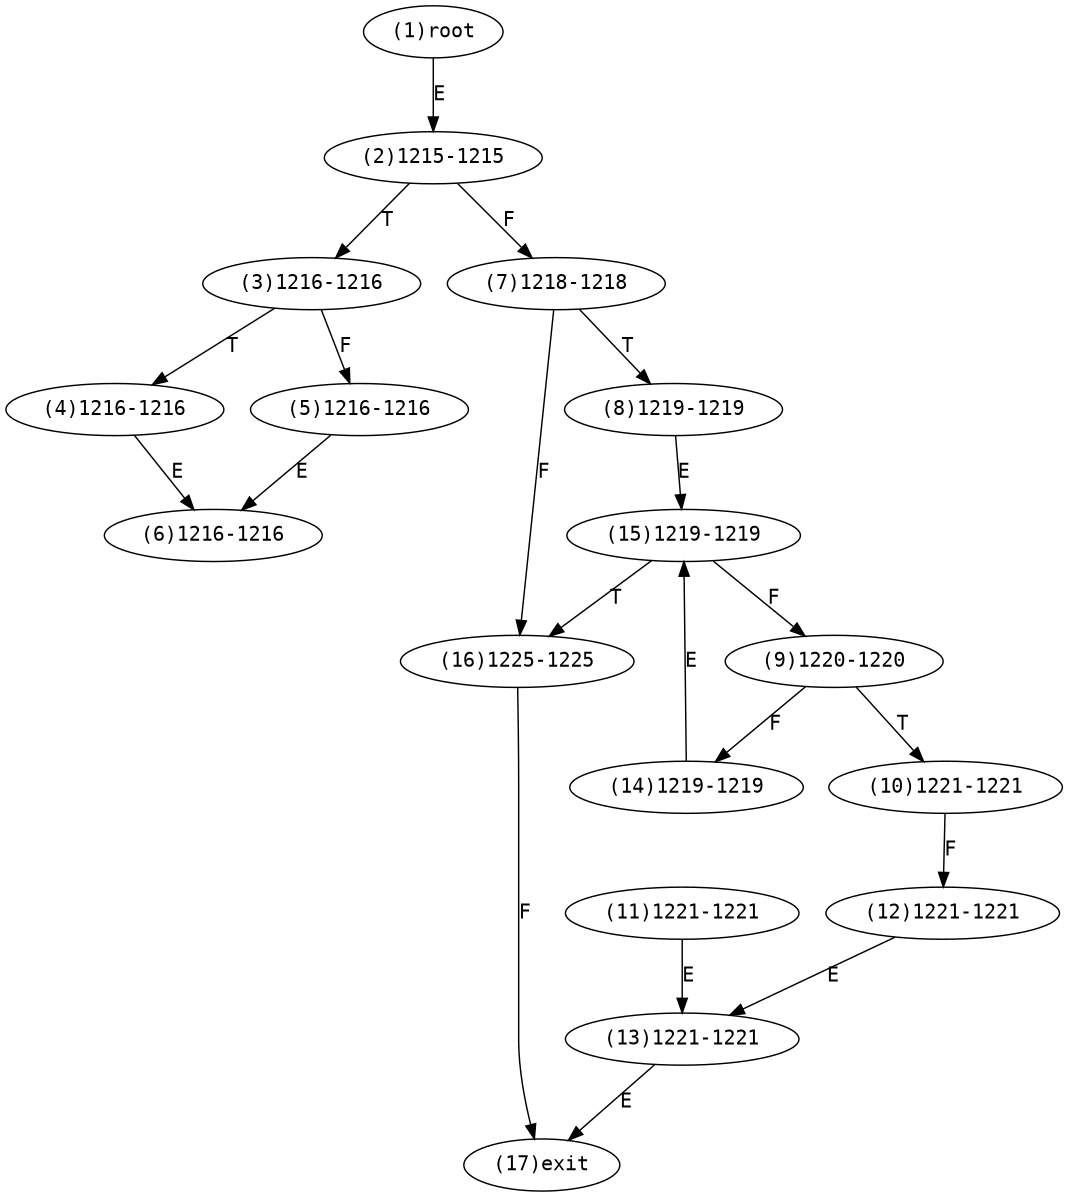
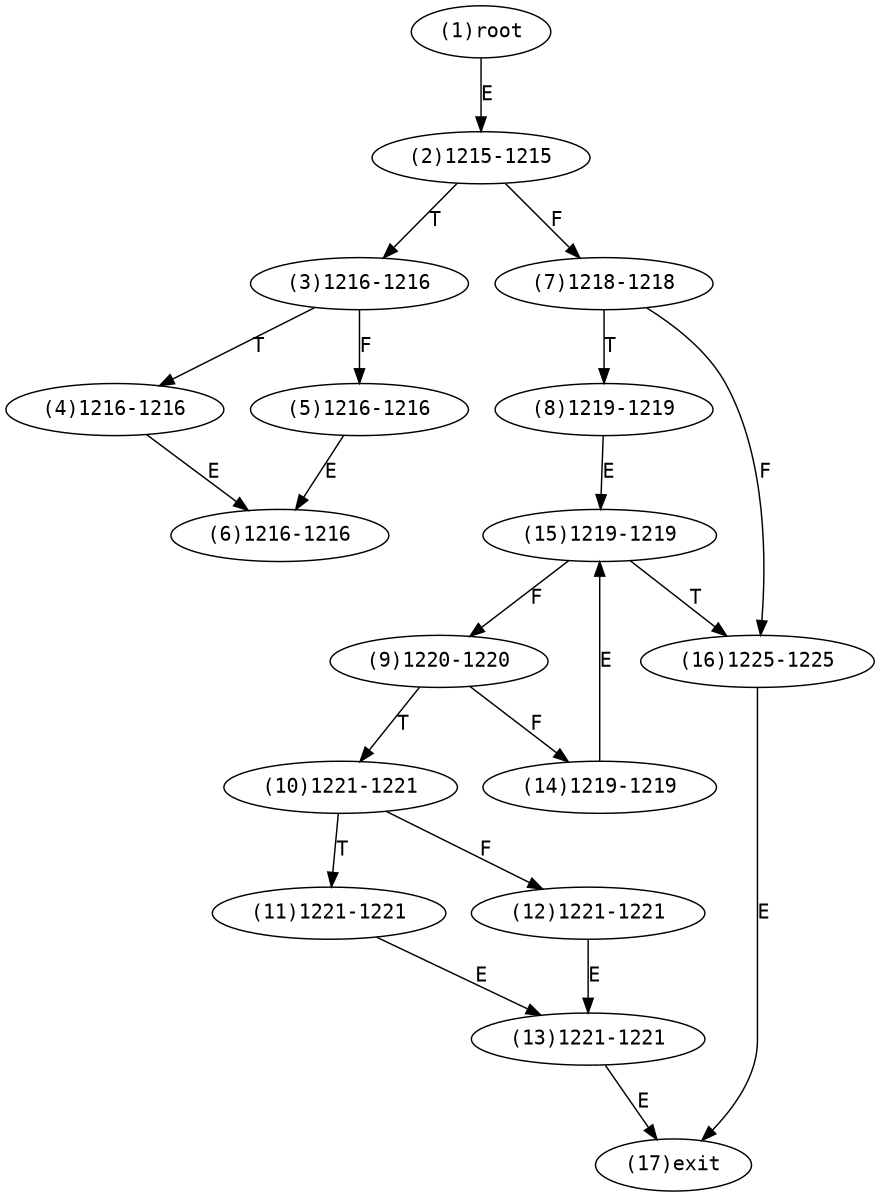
  digraph {
    fontname="DejaVu Sans Mono"
    node [fontname="DejaVu Sans Mono"]
    edge [fontname="DejaVu Sans Mono"]
    n1 [label="(1)root"]
    n2 [label="(2)1215-1215"]
    n3 [label="(3)1216-1216"]
    n4 [label="(7)1218-1218"]
    n5 [label="(4)1216-1216"]
    n6 [label="(5)1216-1216"]
    n7 [label="(8)1219-1219"]
    n8 [label="(16)1225-1225"]
    n9 [label="(6)1216-1216"]
    n10 [label="(17)exit"]
    n11 [label="(15)1219-1219"]
    n12 [label="(9)1220-1220"]
    n13 [label="(10)1221-1221"]
    n14 [label="(14)1219-1219"]
    n15 [label="(11)1221-1221"]
    n16 [label="(12)1221-1221"]
    n17 [label="(13)1221-1221"]
    n1 -> n2 [label=E]
    n2 -> n3 [label=T]
    n2 -> n4 [label=F]
    n3 -> n5 [label=T]
    n3 -> n6 [label=F]
    n4 -> n7 [label=T]
    n4 -> n8 [label=F]
    n5 -> n9 [label=E]
    n6 -> n9 [label=E]
    n7 -> n11 [label=E]
-   n8 -> n10 [label=F]
+   n8 -> n10 [label=E]
    n11 -> n8 [label=T]
    n11 -> n12 [label=F]
    n12 -> n13 [label=T]
    n12 -> n14 [label=F]
+   n13 -> n15 [label=T]
    n13 -> n16 [label=F]
    n14 -> n11 [label=E]
    n15 -> n17 [label=E]
    n16 -> n17 [label=E]
    n17 -> n10 [label=E]
  }
